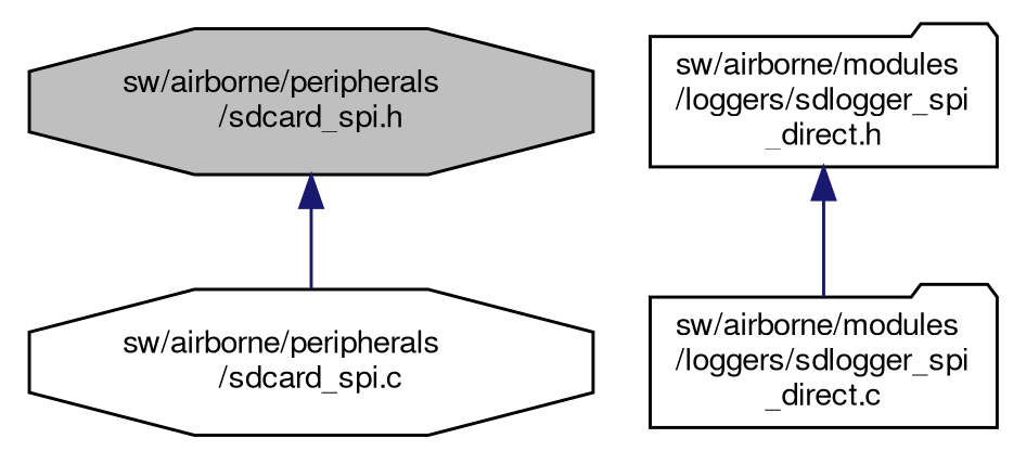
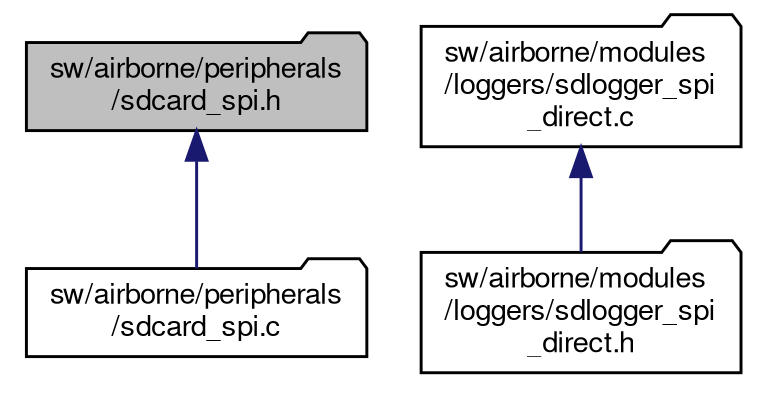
  digraph {
    node [color=black fillcolor=white fontname=FreeSans fontsize=10 shape=octagon style=filled]
    edge [color=midnightblue dir=back fontname=FreeSans fontsize=10 labelfontname=FreeSans labelfontsize=10 style=solid]
-   n1 [fillcolor=grey75 fontcolor=black height=0.2 label="sw/airborne/peripherals\l/sdcard_spi.h" width=0.4]
-   n2 [height=0.2 label="sw/airborne/peripherals\l/sdcard_spi.c" width=0.4]
+   n1 [fillcolor=grey75 fontcolor=black height=0.2 label="sw/airborne/peripherals\l/sdcard_spi.h" shape=folder width=0.4]
+   n2 [height=0.2 label="sw/airborne/peripherals\l/sdcard_spi.c" shape=folder width=0.4]
    n3 [height=0.2 label="sw/airborne/modules\l/loggers/sdlogger_spi\l_direct.h" shape=folder width=0.4]
    n4 [height=0.2 label="sw/airborne/modules\l/loggers/sdlogger_spi\l_direct.c" shape=folder width=0.4]
    n1 -> n2
-   n3 -> n4
+   n4 -> n3
  }
